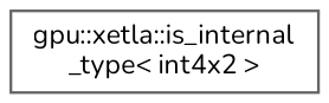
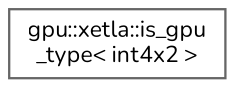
  digraph {
    rankdir=LR
    fontname=Nunito
-   n1 [color=grey40 fillcolor=white fontname=Nunito fontsize=10 height=0.2 label="gpu::xetla::is_internal\l_type\< int4x2 \>" shape=box style=filled width=0.4]
+   n1 [color=grey40 fillcolor=white fontname=Nunito fontsize=10 height=0.2 label="gpu::xetla::is_gpu\l_type\< int4x2 \>" shape=box style=filled width=0.4]
  }
